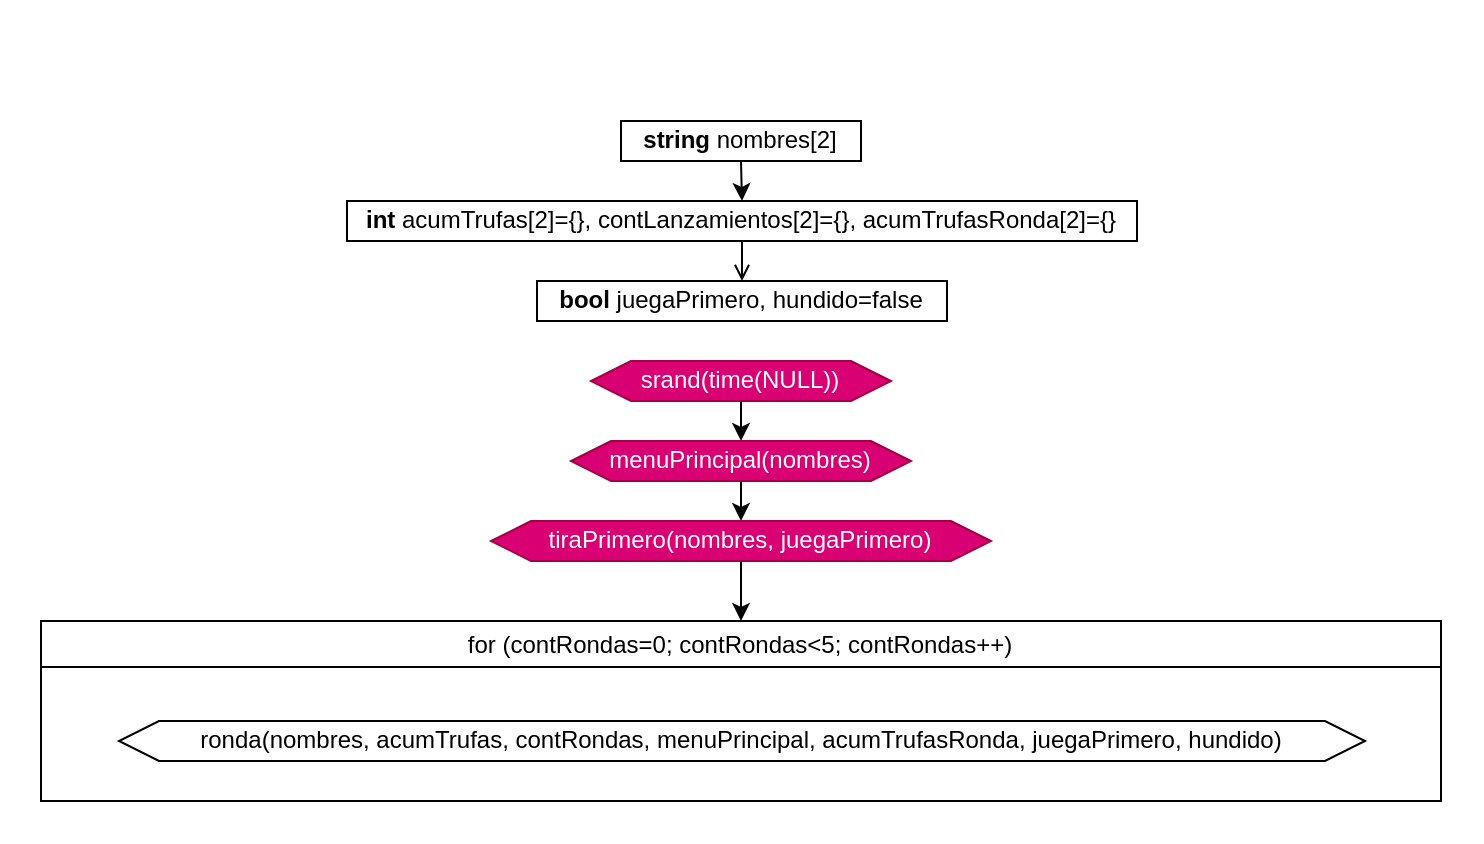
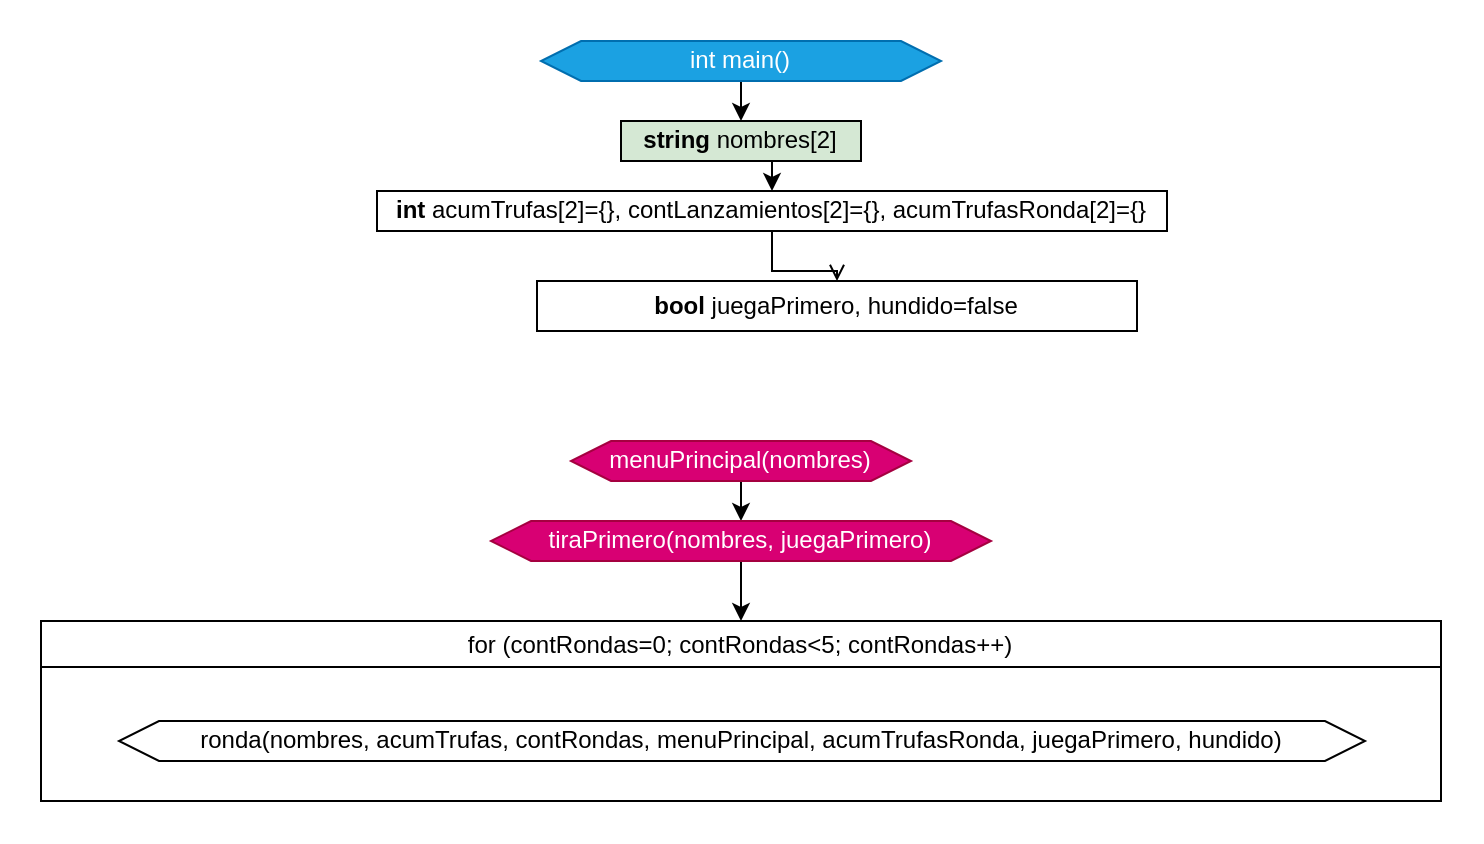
  <mxCell id="0" />
  <mxCell id="1" parent="0" />
+ <mxCell id="2" style="edgeStyle=orthogonalEdgeStyle;rounded=0;orthogonalLoop=1;jettySize=auto;html=1;exitX=0.5;exitY=1;exitDx=0;exitDy=0;entryX=0.5;entryY=0;entryDx=0;entryDy=0;fontSize=12;" edge="1" parent="1" source="3" target="5"><mxGeometry relative="1" as="geometry" /></mxCell>
+ <mxCell id="3" value="int main()" style="shape=hexagon;perimeter=hexagonPerimeter2;whiteSpace=wrap;html=1;fixedSize=1;fillColor=#1ba1e2;strokeColor=#006EAF;fontColor=#ffffff;" vertex="1" parent="1"><mxGeometry x="270" y="20" width="200" height="20" as="geometry" /></mxCell>
  <mxCell id="4" style="edgeStyle=orthogonalEdgeStyle;rounded=0;orthogonalLoop=1;jettySize=auto;html=1;exitX=0.5;exitY=1;exitDx=0;exitDy=0;entryX=0.5;entryY=0;entryDx=0;entryDy=0;fontSize=12;" edge="1" parent="1" source="5" target="7"><mxGeometry relative="1" as="geometry" /></mxCell>
- <mxCell id="5" value="string &lt;span style=&quot;font-weight: normal;&quot;&gt;nombres[2]&lt;/span&gt;" style="rounded=0;whiteSpace=wrap;html=1;fontSize=12;fontStyle=1" vertex="1" parent="1"><mxGeometry x="310" y="60" width="120" height="20" as="geometry" /></mxCell>
+ <mxCell id="5" value="string &lt;span style=&quot;font-weight: normal;&quot;&gt;nombres[2]&lt;/span&gt;" style="rounded=0;whiteSpace=wrap;html=1;fontSize=12;fontStyle=1;fillColor=#d5e8d4;" vertex="1" parent="1"><mxGeometry x="310" y="60" width="120" height="20" as="geometry" /></mxCell>
  <mxCell id="6" style="edgeStyle=orthogonalEdgeStyle;rounded=0;orthogonalLoop=1;jettySize=auto;html=1;exitX=0.5;exitY=1;exitDx=0;exitDy=0;entryX=0.5;entryY=0;entryDx=0;entryDy=0;fontSize=12;endArrow=open;" edge="1" parent="1" source="7" target="8"><mxGeometry relative="1" as="geometry" /></mxCell>
- <mxCell id="7" value="&lt;b&gt;int&amp;nbsp;&lt;/b&gt;acumTrufas[2]={}, contLanzamientos[2]={}, acumTrufasRonda[2]={}" style="rounded=0;whiteSpace=wrap;html=1;fontSize=12;" vertex="1" parent="1"><mxGeometry x="173" y="100" width="395" height="20" as="geometry" /></mxCell>
- <mxCell id="8" value="&lt;b&gt;bool&amp;nbsp;&lt;/b&gt;juegaPrimero, hundido=false" style="rounded=0;whiteSpace=wrap;html=1;fontSize=12;" vertex="1" parent="1"><mxGeometry x="268" y="140" width="205" height="20" as="geometry" /></mxCell>
- <mxCell id="9" style="edgeStyle=orthogonalEdgeStyle;rounded=0;orthogonalLoop=1;jettySize=auto;html=1;exitX=0.5;exitY=1;exitDx=0;exitDy=0;entryX=0.5;entryY=0;entryDx=0;entryDy=0;fontSize=12;" edge="1" parent="1" source="10" target="12"><mxGeometry relative="1" as="geometry" /></mxCell>
- <mxCell id="10" value="srand(time(NULL))" style="shape=hexagon;perimeter=hexagonPerimeter2;whiteSpace=wrap;html=1;fixedSize=1;fontSize=12;fillColor=#d80073;fontColor=#ffffff;strokeColor=#A50040;" vertex="1" parent="1"><mxGeometry x="295" y="180" width="150" height="20" as="geometry" /></mxCell>
+ <mxCell id="7" value="&lt;b&gt;int&amp;nbsp;&lt;/b&gt;acumTrufas[2]={}, contLanzamientos[2]={}, acumTrufasRonda[2]={}" style="rounded=0;whiteSpace=wrap;html=1;fontSize=12;" vertex="1" parent="1"><mxGeometry x="188" y="95" width="395" height="20" as="geometry" /></mxCell>
+ <mxCell id="8" value="&lt;b&gt;bool&amp;nbsp;&lt;/b&gt;juegaPrimero, hundido=false" style="rounded=0;whiteSpace=wrap;html=1;fontSize=12;" vertex="1" parent="1"><mxGeometry x="268" y="140" width="300" height="25" as="geometry" /></mxCell>
  <mxCell id="11" style="edgeStyle=orthogonalEdgeStyle;rounded=0;orthogonalLoop=1;jettySize=auto;html=1;exitX=0.5;exitY=1;exitDx=0;exitDy=0;entryX=0.5;entryY=0;entryDx=0;entryDy=0;fontSize=12;" edge="1" parent="1" source="12" target="14"><mxGeometry relative="1" as="geometry" /></mxCell>
  <mxCell id="12" value="menuPrincipal(nombres)" style="shape=hexagon;perimeter=hexagonPerimeter2;whiteSpace=wrap;html=1;fixedSize=1;fontSize=12;fillColor=#d80073;fontColor=#ffffff;strokeColor=#A50040;" vertex="1" parent="1"><mxGeometry x="285" y="220" width="170" height="20" as="geometry" /></mxCell>
  <mxCell id="13" style="edgeStyle=orthogonalEdgeStyle;rounded=0;orthogonalLoop=1;jettySize=auto;html=1;exitX=0.5;exitY=1;exitDx=0;exitDy=0;entryX=0.5;entryY=0;entryDx=0;entryDy=0;fontSize=12;" edge="1" parent="1" source="14" target="15"><mxGeometry relative="1" as="geometry" /></mxCell>
  <mxCell id="14" value="tiraPrimero(nombres, juegaPrimero)" style="shape=hexagon;perimeter=hexagonPerimeter2;whiteSpace=wrap;html=1;fixedSize=1;fontSize=12;fillColor=#d80073;fontColor=#ffffff;strokeColor=#A50040;" vertex="1" parent="1"><mxGeometry x="245" y="260" width="250" height="20" as="geometry" /></mxCell>
  <mxCell id="15" value="for (contRondas=0; contRondas&lt;5; contRondas++)" style="swimlane;fontSize=12;fontStyle=0" vertex="1" parent="1"><mxGeometry x="20" y="310" width="700" height="90" as="geometry" /></mxCell>
  <mxCell id="16" value="ronda(nombres, acumTrufas, contRondas, menuPrincipal, acumTrufasRonda, juegaPrimero, hundido)" style="shape=hexagon;perimeter=hexagonPerimeter2;whiteSpace=wrap;html=1;fixedSize=1;fontSize=12;" vertex="1" parent="15"><mxGeometry x="39" y="50" width="623" height="20" as="geometry" /></mxCell>
